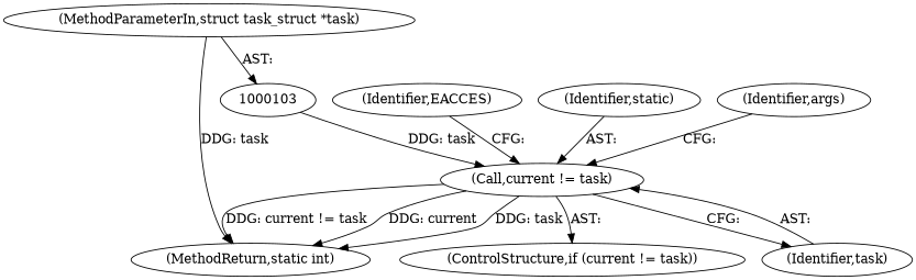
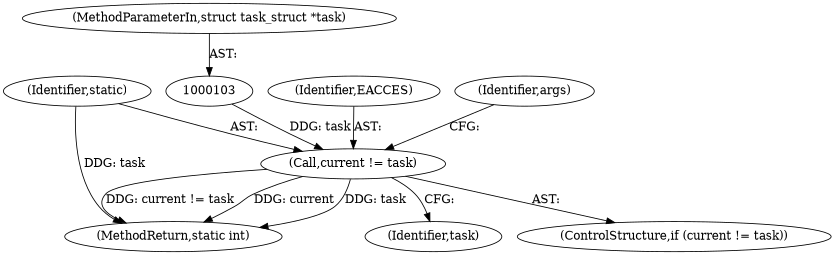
  digraph {
    n1 [label="(Call,current != task)"]
    n2 [label="(ControlStructure,if (current != task))"]
    n3 [label="(MethodReturn,static int)"]
    n4 [label="(Identifier,task)"]
    n5 [label="(MethodParameterIn,struct task_struct *task)"]
    1000103
    n7 [label="(Identifier,EACCES)"]
    n8 [label="(Identifier,static)"]
    n9 [label="(Identifier,args)"]
    n1 -> n2 [label="AST: "]
    n1 -> n3 [label="DDG: current != task"]
    n1 -> n3 [label="DDG: current"]
    n1 -> n3 [label="DDG: task"]
    n1 -> n4 [label="CFG: "]
-   n4 -> n1 [label="AST: "]
-   n5 -> n3 [label="DDG: task"]
+   n8 -> n3 [label="DDG: task"]
    n5 -> 1000103 [label="AST: "]
    1000103 -> n1 [label="DDG: task"]
-   n7 -> n1 [label="CFG: "]
+   n7 -> n1 [label="AST: "]
    n8 -> n1 [label="AST: "]
    n9 -> n1 [label="CFG: "]
  }
